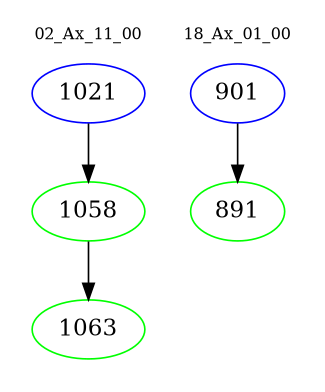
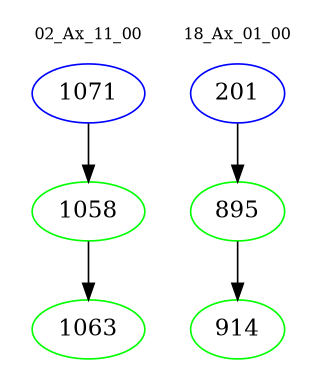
  digraph {
    node [color=green]
    edge [color=black]
-   n1 [color=blue label=1021]
+   n1 [color=blue label=1071]
    n2 [label=1058]
    n3 [label=1063]
-   n4 [color=blue label=901]
-   n5 [label=891]
+   n4 [color=blue label=201]
+   n5 [label=895]
+   n6 [label=914]
    subgraph cluster_1 {
      color=white
      fontsize=10
      label="02_Ax_11_00"
      n1
      n2
      n3
    }
    subgraph cluster_2 {
      color=white
      fontsize=10
      label="18_Ax_01_00"
      n4
      n5
+     n6
    }
    n1 -> n2
    n2 -> n3
    n4 -> n5
+   n5 -> n6
  }
